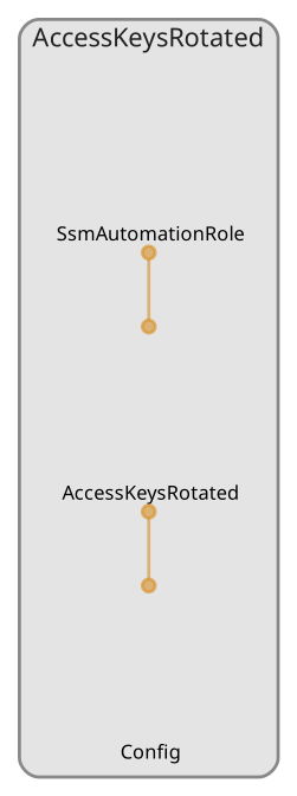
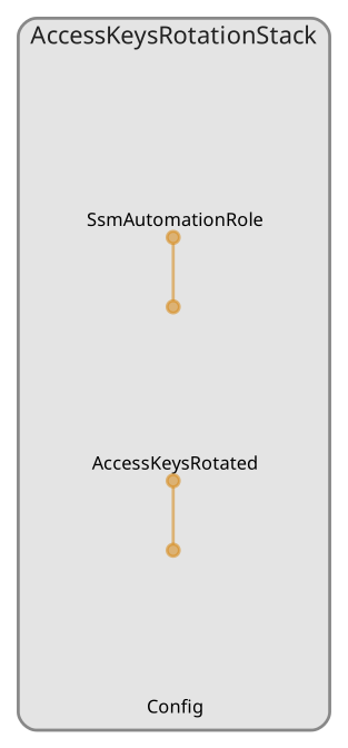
  digraph {
    compound=true
    fontcolor="#222222"
    fontname="Sans-Serif"
    fontsize=15
    nodesep=0.60
    rankdir=BT
    ranksep=0.75
    splines=ortho
    node [fixedsize=true fontname="Sans-Serif" fontsize=12 labelloc=b margin=8 penwidth=0 shape="node" style=rounded]
    edge [arrowhead=dot arrowtail=dot color="#D5871488" dir=both penwidth=2]
    n1 [height=1.466 label=" AccessKeysRotated" width=1.2]
    n2 [height=1.466 label=" SsmAutomationRole" width=1.2]
    n3 [height=1.466 label=" Config" width=1.2]
    subgraph sub_1 {
      subgraph cluster_2 {
        fillcolor="#e4e4e4"
        fontsize=16
-       label=AccessKeysRotated
+       label=AccessKeysRotationStack
        labeljust=l
        labelloc=b
        pencolor="#888888"
        penwidth=2
        style="filled,rounded"
        n1
        n2
        n3
      }
    }
    n1 -> n2
    n3 -> n1
  }
